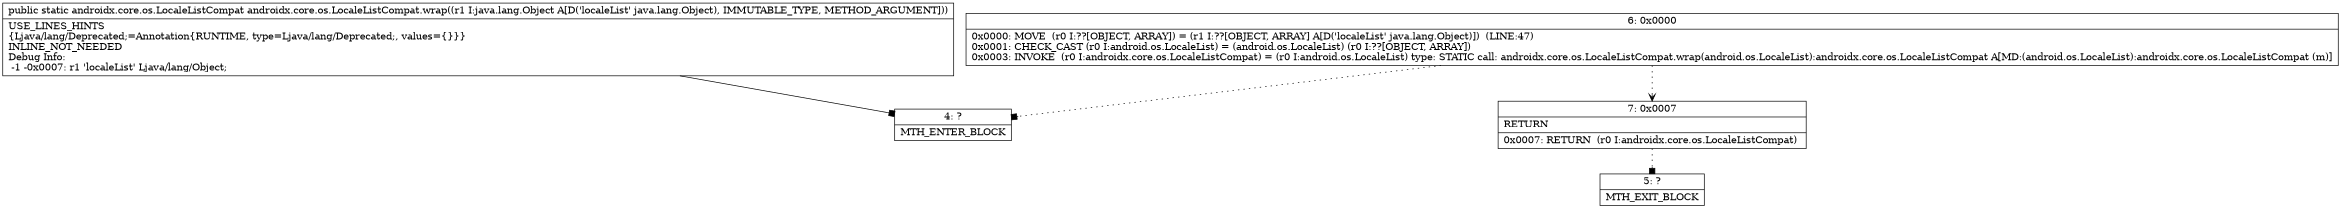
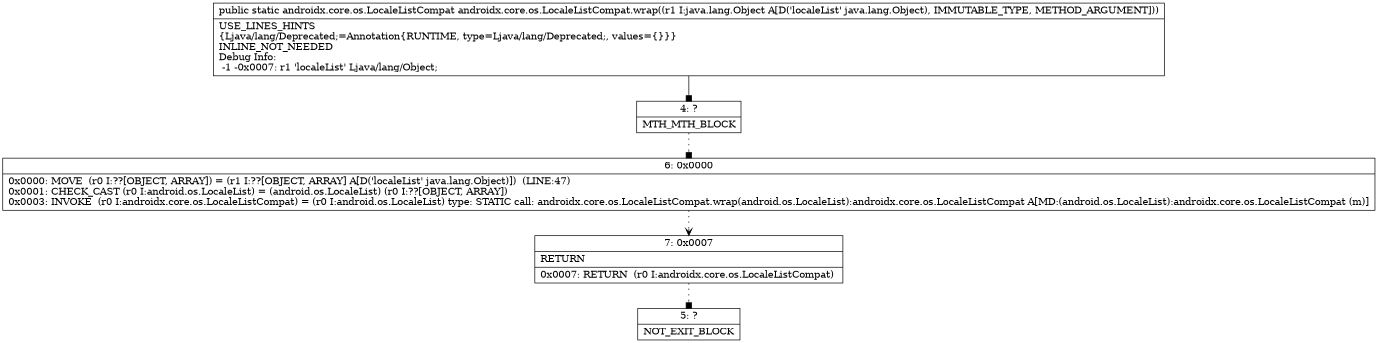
  digraph {
    node [shape=record]
    edge [arrowhead=box style=dotted]
-   n1 [label="{4\:\ ?|MTH_ENTER_BLOCK\l}"]
+   n1 [label="{4\:\ ?|MTH_MTH_BLOCK\l}"]
    n2 [label="{6\:\ 0x0000|0x0000: MOVE  (r0 I:??[OBJECT, ARRAY]) = (r1 I:??[OBJECT, ARRAY] A[D('localeList' java.lang.Object)])  (LINE:47)\l0x0001: CHECK_CAST (r0 I:android.os.LocaleList) = (android.os.LocaleList) (r0 I:??[OBJECT, ARRAY]) \l0x0003: INVOKE  (r0 I:androidx.core.os.LocaleListCompat) = (r0 I:android.os.LocaleList) type: STATIC call: androidx.core.os.LocaleListCompat.wrap(android.os.LocaleList):androidx.core.os.LocaleListCompat A[MD:(android.os.LocaleList):androidx.core.os.LocaleListCompat (m)]\l}"]
    n3 [label="{7\:\ 0x0007|RETURN\l|0x0007: RETURN  (r0 I:androidx.core.os.LocaleListCompat) \l}"]
-   n4 [label="{5\:\ ?|MTH_EXIT_BLOCK\l}"]
+   n4 [label="{5\:\ ?|NOT_EXIT_BLOCK\l}"]
    n5 [label="{public static androidx.core.os.LocaleListCompat androidx.core.os.LocaleListCompat.wrap((r1 I:java.lang.Object A[D('localeList' java.lang.Object), IMMUTABLE_TYPE, METHOD_ARGUMENT]))  | USE_LINES_HINTS\l\{Ljava\/lang\/Deprecated;=Annotation\{RUNTIME, type=Ljava\/lang\/Deprecated;, values=\{\}\}\}\lINLINE_NOT_NEEDED\lDebug Info:\l  \-1 \-0x0007: r1 'localeList' Ljava\/lang\/Object;\l}"]
-   n2 -> n1
+   n1 -> n2
    n2 -> n3 [arrowhead=vee]
    n3 -> n4
    n5 -> n1 [style=solid]
  }
